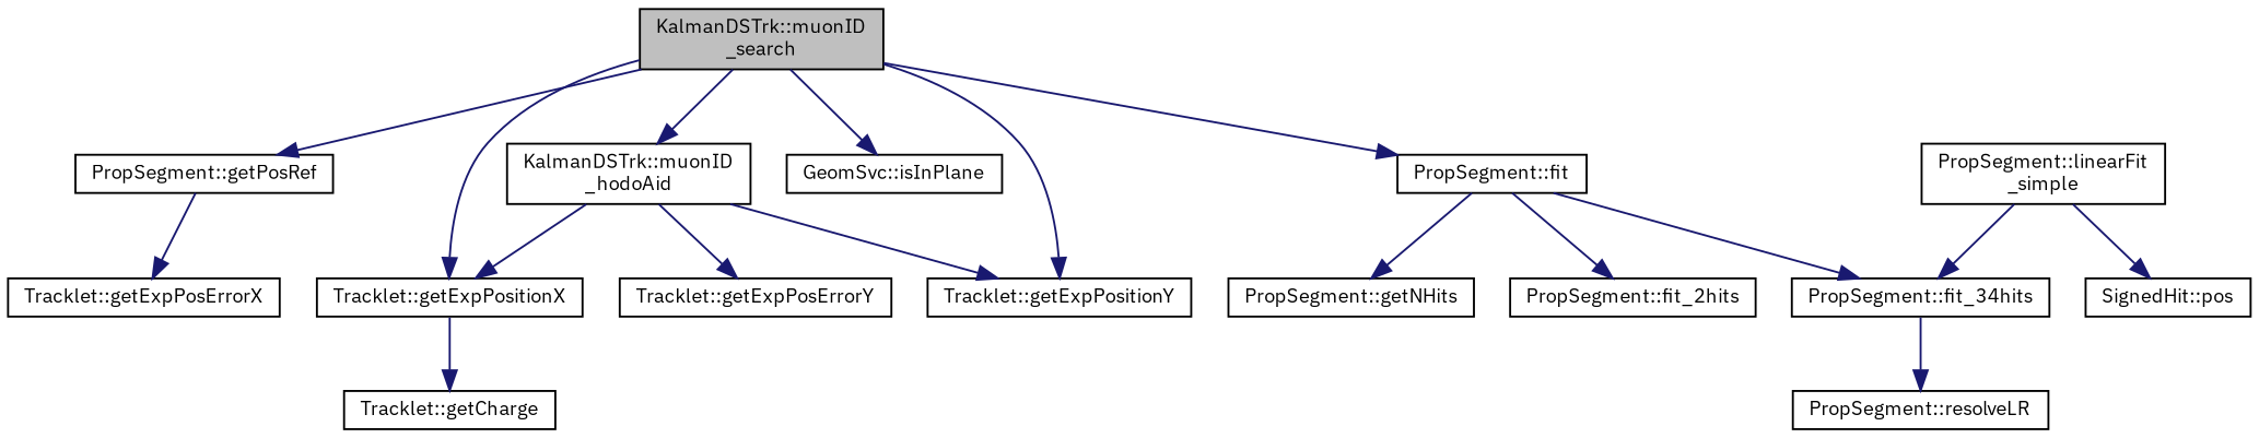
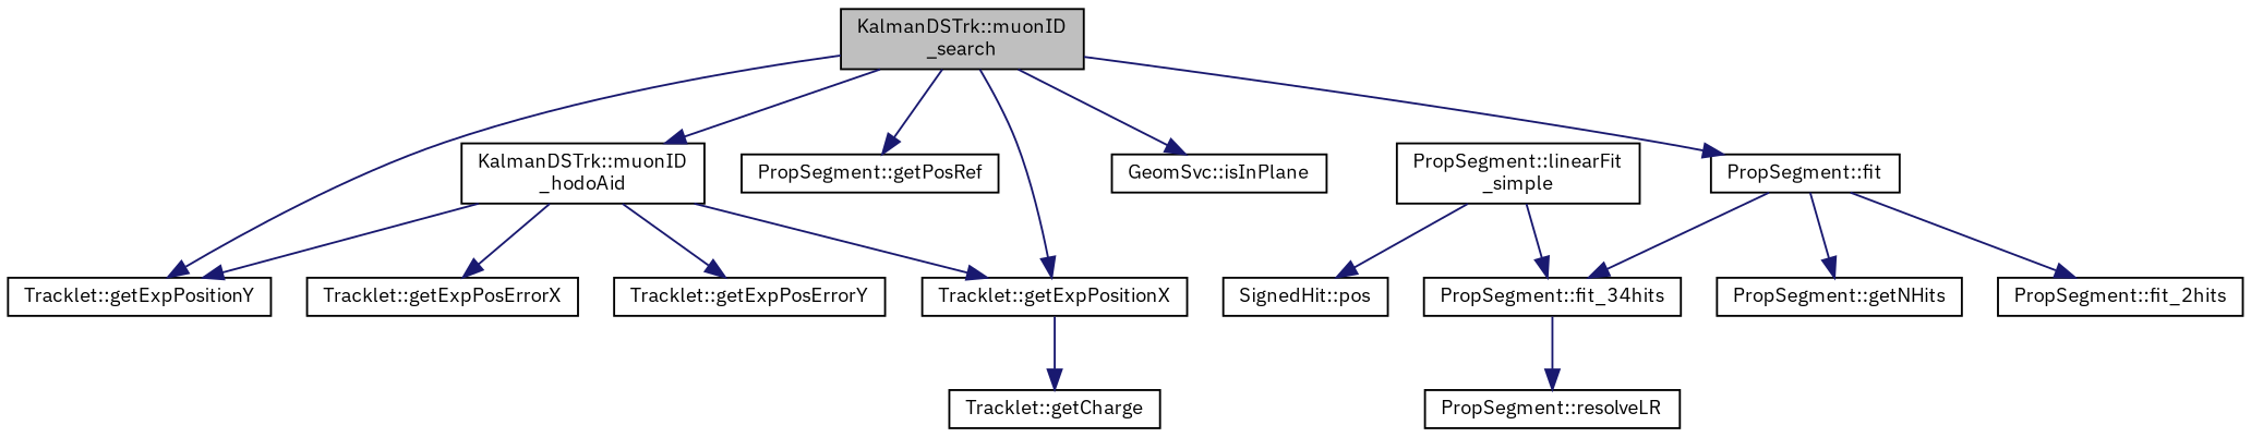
  digraph {
    fontname="IBM Plex Sans"
    rankdir=TB
    node [color=black fontname="IBM Plex Sans" fontsize=10 shape=record]
    edge [color=midnightblue fontname="IBM Plex Sans" fontsize=10 labelfontname=FreeSans labelfontsize=10 style=solid]
    n1 [fillcolor=grey75 fontcolor=black height=0.2 label="KalmanDSTrk::muonID\l_search" style=filled width=0.4]
    n2 [height=0.2 label="PropSegment::fit" width=0.4]
    n3 [height=0.2 label="Tracklet::getExpPositionX" width=0.4]
    n4 [height=0.2 label="Tracklet::getExpPositionY" width=0.4]
    n5 [height=0.2 label="PropSegment::getPosRef" width=0.4]
    n6 [height=0.2 label="GeomSvc::isInPlane" width=0.4]
    n7 [height=0.2 label="KalmanDSTrk::muonID\l_hodoAid" width=0.4]
    n8 [height=0.2 label="PropSegment::getNHits" width=0.4]
    n9 [height=0.2 label="PropSegment::fit_2hits" width=0.4]
    n10 [height=0.2 label="PropSegment::fit_34hits" width=0.4]
    n11 [height=0.2 label="Tracklet::getCharge" width=0.4]
    n12 [height=0.2 label="Tracklet::getExpPosErrorX" width=0.4]
    n13 [height=0.2 label="Tracklet::getExpPosErrorY" width=0.4]
    n14 [height=0.2 label="PropSegment::resolveLR" width=0.4]
    n15 [height=0.2 label="PropSegment::linearFit\l_simple" width=0.4]
    n16 [height=0.2 label="SignedHit::pos" width=0.4]
    n1 -> n2
    n1 -> n3
    n1 -> n4
    n1 -> n5
    n1 -> n6
    n1 -> n7
    n2 -> n8
    n2 -> n9
    n2 -> n10
    n3 -> n11
    n7 -> n3
    n7 -> n4
-   n5 -> n12
+   n7 -> n12
    n7 -> n13
    n10 -> n14
    n15 -> n10
    n15 -> n16
  }
